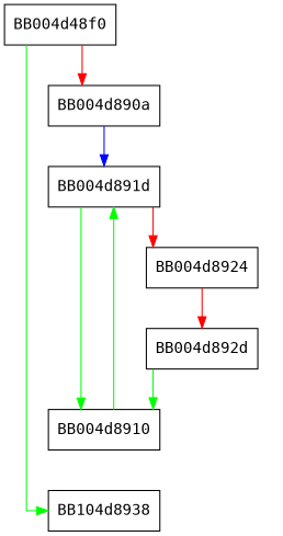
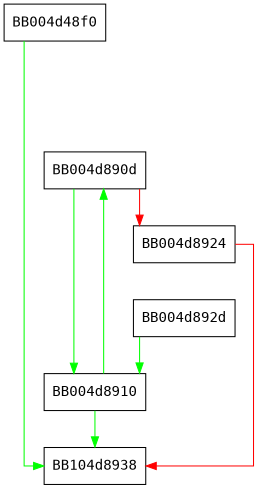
  digraph {
    fontname="DejaVu Sans Mono"
    splines=ortho
    node [fontname="DejaVu Sans Mono" shape=box]
    edge [color=green fontname="DejaVu Sans Mono"]
    n1 [label=BB004d48f0]
    n2 [label=BB104d8938]
-   BB004d890a
-   BB004d891d
+   BB004d891d [label=BB004d890d]
    BB004d8910
    BB004d8924
    BB004d892d
    n1 -> n2
-   n1 -> BB004d890a [color=red]
-   BB004d890a -> BB004d891d [color=blue]
    BB004d891d -> BB004d8910
    BB004d891d -> BB004d8924 [color=red]
+   BB004d8910 -> n2
    BB004d8910 -> BB004d891d
-   BB004d8924 -> BB004d892d [color=red]
+   BB004d8924 -> n2 [color=red]
    BB004d892d -> BB004d8910
  }
